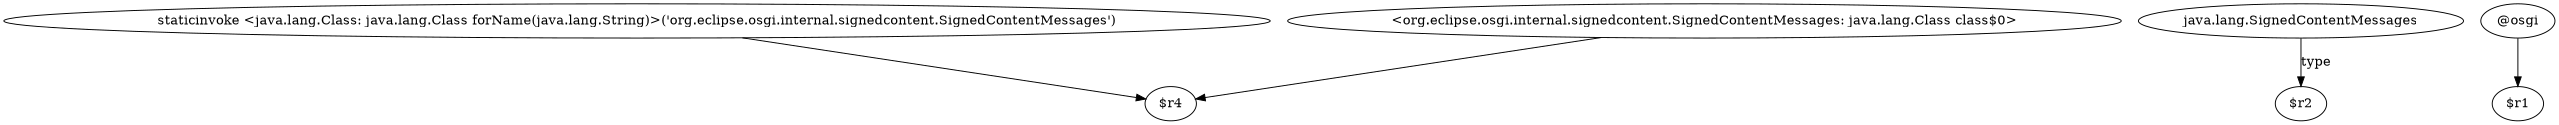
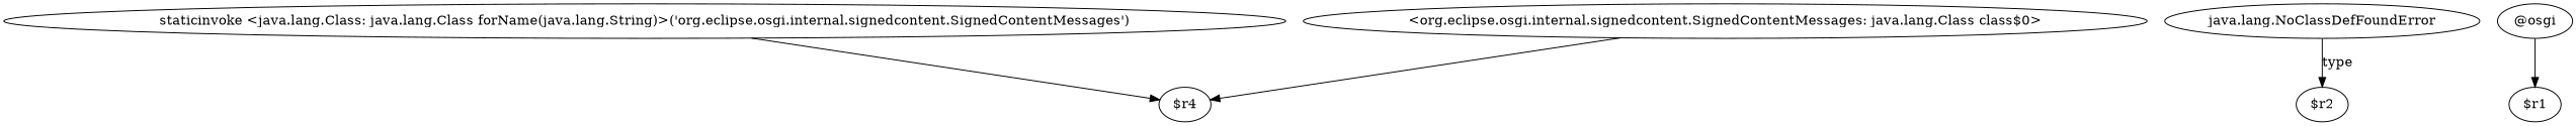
  digraph {
    n1 [label="staticinvoke <java.lang.Class: java.lang.Class forName(java.lang.String)>('org.eclipse.osgi.internal.signedcontent.SignedContentMessages')"]
    n2 [label="$r4"]
-   n3 [label="java.lang.SignedContentMessages"]
+   n3 [label="java.lang.NoClassDefFoundError"]
    n4 [label="$r2"]
    n5 [label="@osgi"]
    n6 [label="$r1"]
    n7 [label="<org.eclipse.osgi.internal.signedcontent.SignedContentMessages: java.lang.Class class$0>"]
    n1 -> n2
    n3 -> n4 [label=type]
    n5 -> n6
    n7 -> n2
  }
